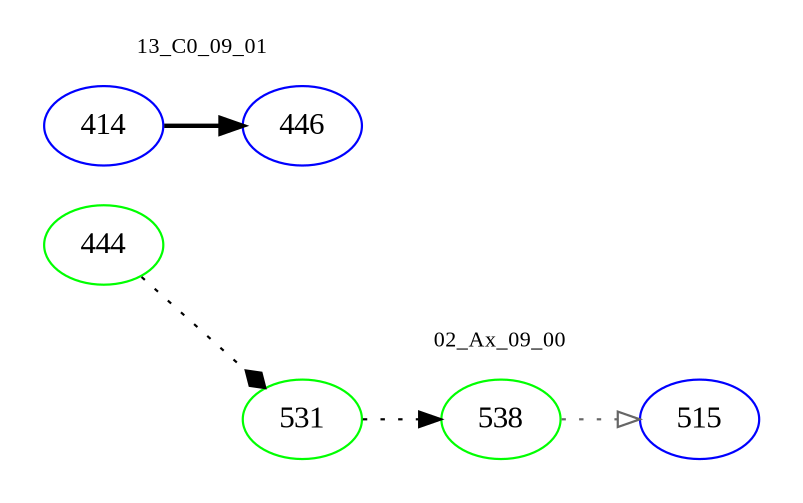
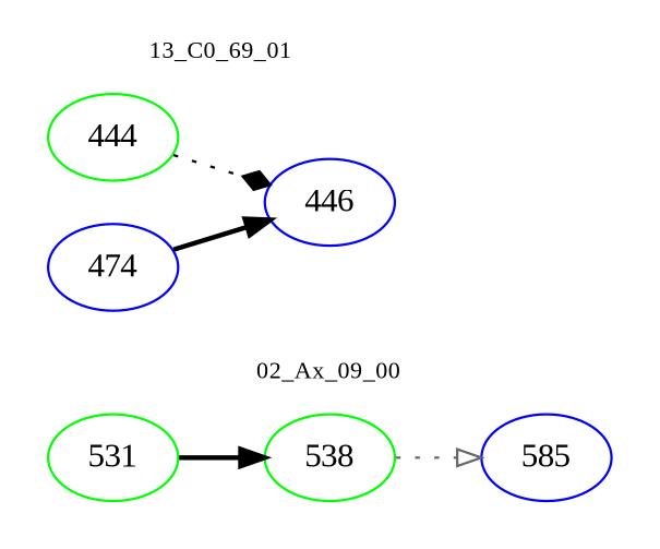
  digraph {
    fontname="Liberation Serif"
    rankdir=LR
    node [color=green fontname="Liberation Serif"]
    edge [arrowhead=normal color=black fontname="Liberation Serif" style=bold]
    n1 [label=531]
    n2 [label=538]
-   n3 [color=blue label=515]
+   n3 [color=blue label=585]
    n4 [label=444]
    n5 [color=blue label=446]
-   n6 [color=blue label=414]
+   n6 [color=blue label=474]
    subgraph cluster_1 {
      color=white
      fontsize=10
      label="02_Ax_09_00"
      n1
      n2
      n3
    }
    subgraph cluster_2 {
      color=white
      fontsize=10
-     label="13_C0_09_01"
+     label="13_C0_69_01"
      n4
      n5
      n6
    }
-   n1 -> n2 [style=dotted]
+   n1 -> n2
    n2 -> n3 [arrowhead=onormal color=gray40 style=dotted]
-   n4 -> n1 [arrowhead=diamond style=dotted]
+   n4 -> n5 [arrowhead=diamond style=dotted]
    n6 -> n5
  }
